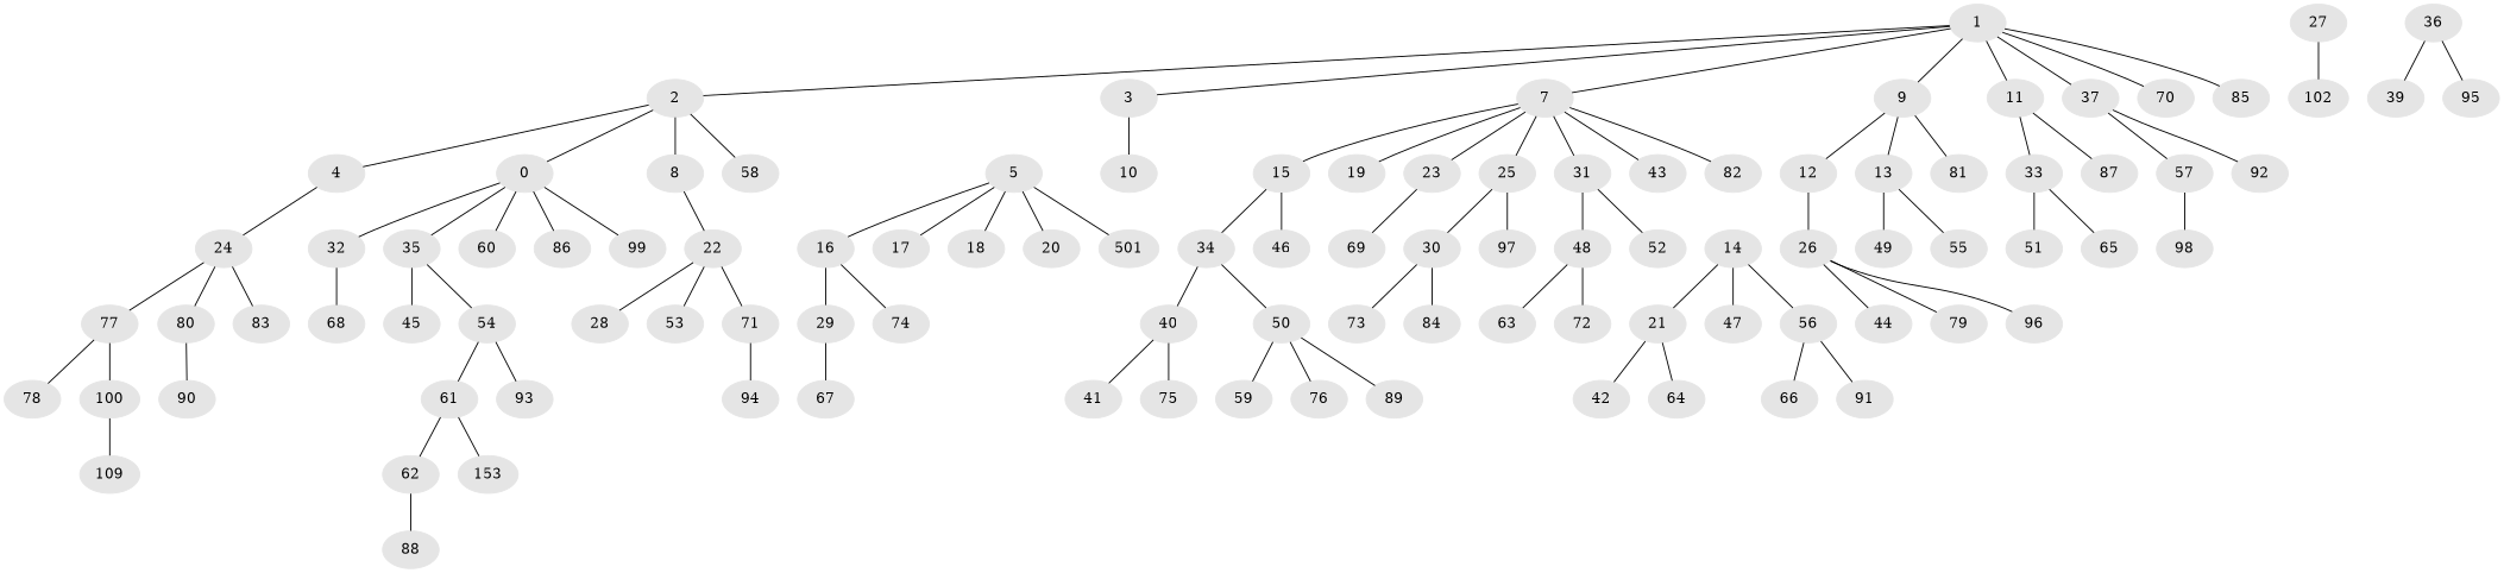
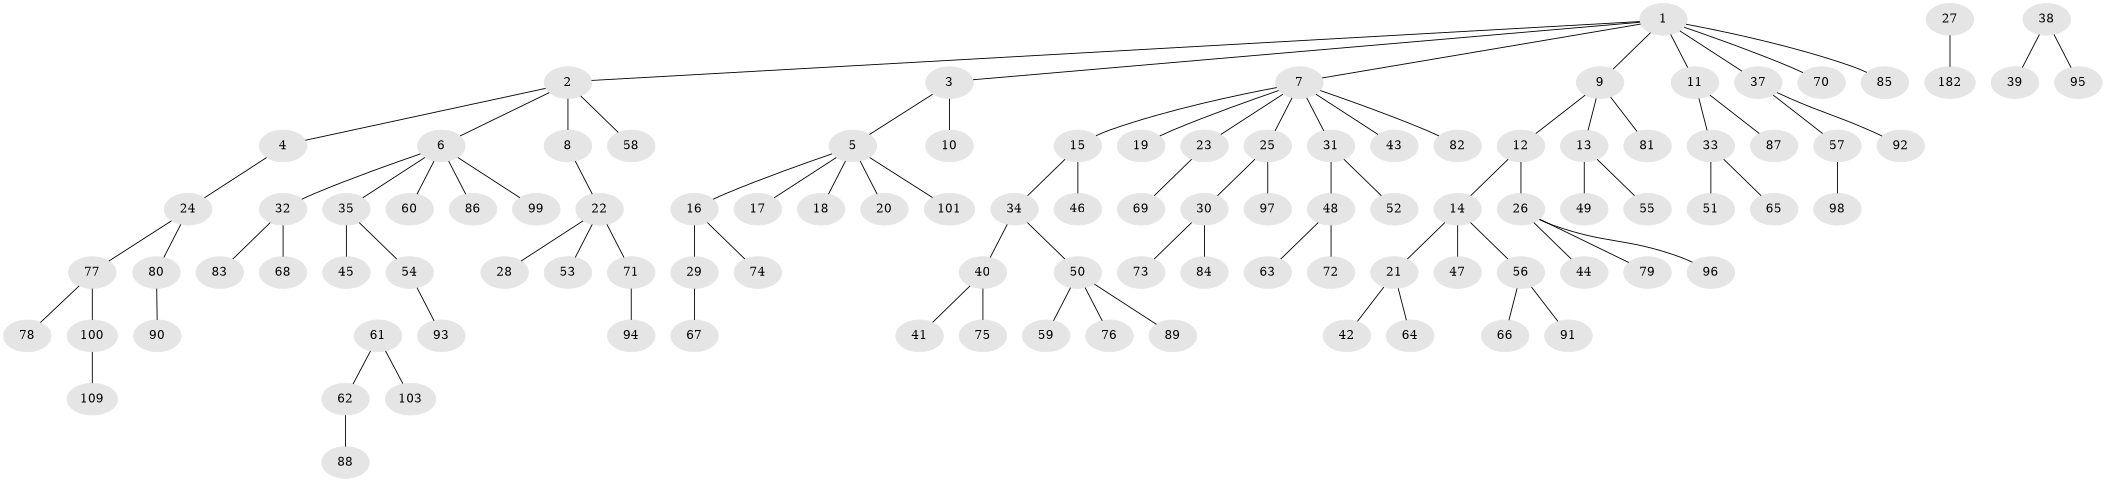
  graph {
    node [color=gray90 style=filled]
    1
    2
    3
    7
    9
    11
    37
    70
    85
    4
-   6 [label=0]
+   6
    8
    58
    5
    10
    15
    19
    23
    25
    31
    43
    82
    12
    13
    81
    33
    87
    57
    92
    24
    32
    35
    60
    86
    99
    22
    16
    17
    18
    20
-   101 [label=501]
+   101
    77
    80
    83
    29
    74
    27
-   102
+   102 [label=182]
    68
    45
    54
    34
    46
    69
    30
    97
    48
    52
    28
    53
    71
    14
    26
    49
    55
    51
    65
    21
    47
    56
    44
    79
    96
    42
    64
    66
    91
    40
    50
    67
    94
    78
    100
    90
    73
    84
    63
    72
-   36
+   36 [label=38]
    39
    95
    41
    75
    59
    76
    89
    61
    93
    98
    62
-   103 [label=153]
+   103
    88
    n103 [label=109]
    1 -- 2
    1 -- 3
    1 -- 7
    1 -- 9
    1 -- 11
    1 -- 37
    1 -- 70
    1 -- 85
    2 -- 4
    2 -- 6
    2 -- 8
    2 -- 58
+   3 -- 5
    3 -- 10
    7 -- 15
    7 -- 19
    7 -- 23
    7 -- 25
    7 -- 31
    7 -- 43
    7 -- 82
    9 -- 12
    9 -- 13
    9 -- 81
    11 -- 33
    11 -- 87
    37 -- 57
    37 -- 92
    4 -- 24
    6 -- 32
    6 -- 35
    6 -- 60
    6 -- 86
    6 -- 99
    8 -- 22
    5 -- 16
    5 -- 17
    5 -- 18
    5 -- 20
    5 -- 101
    15 -- 34
    15 -- 46
    23 -- 69
    25 -- 30
    25 -- 97
    31 -- 48
    31 -- 52
+   12 -- 14
    12 -- 26
    13 -- 49
    13 -- 55
    33 -- 51
    33 -- 65
    57 -- 98
    24 -- 77
    24 -- 80
-   24 -- 83
+   32 -- 83
    32 -- 68
    35 -- 45
    35 -- 54
    22 -- 28
    22 -- 53
    22 -- 71
    16 -- 29
    16 -- 74
    77 -- 78
    77 -- 100
    80 -- 90
    29 -- 67
    27 -- 102
-   54 -- 61
    54 -- 93
    34 -- 40
    34 -- 50
    30 -- 73
    30 -- 84
    48 -- 63
    48 -- 72
    71 -- 94
    14 -- 21
    14 -- 47
    14 -- 56
    26 -- 44
    26 -- 79
    26 -- 96
    21 -- 42
    21 -- 64
    56 -- 66
    56 -- 91
    40 -- 41
    40 -- 75
    50 -- 59
    50 -- 76
    50 -- 89
    100 -- n103
    36 -- 39
    36 -- 95
    61 -- 62
    61 -- 103
    62 -- 88
  }
